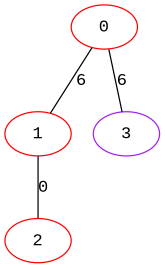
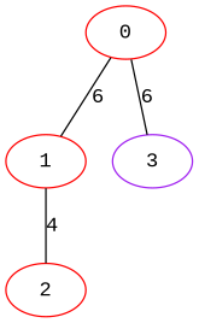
  graph {
    fontname="Liberation Mono"
    node [color=red fontname="Liberation Mono" weight=1]
    edge [fontname="Liberation Mono"]
    0
    1
    3 [color=purple weight=4]
    2
    0 -- 1 [label=6]
    0 -- 3 [label=6]
-   1 -- 2 [label=0]
+   1 -- 2 [label=4]
  }
